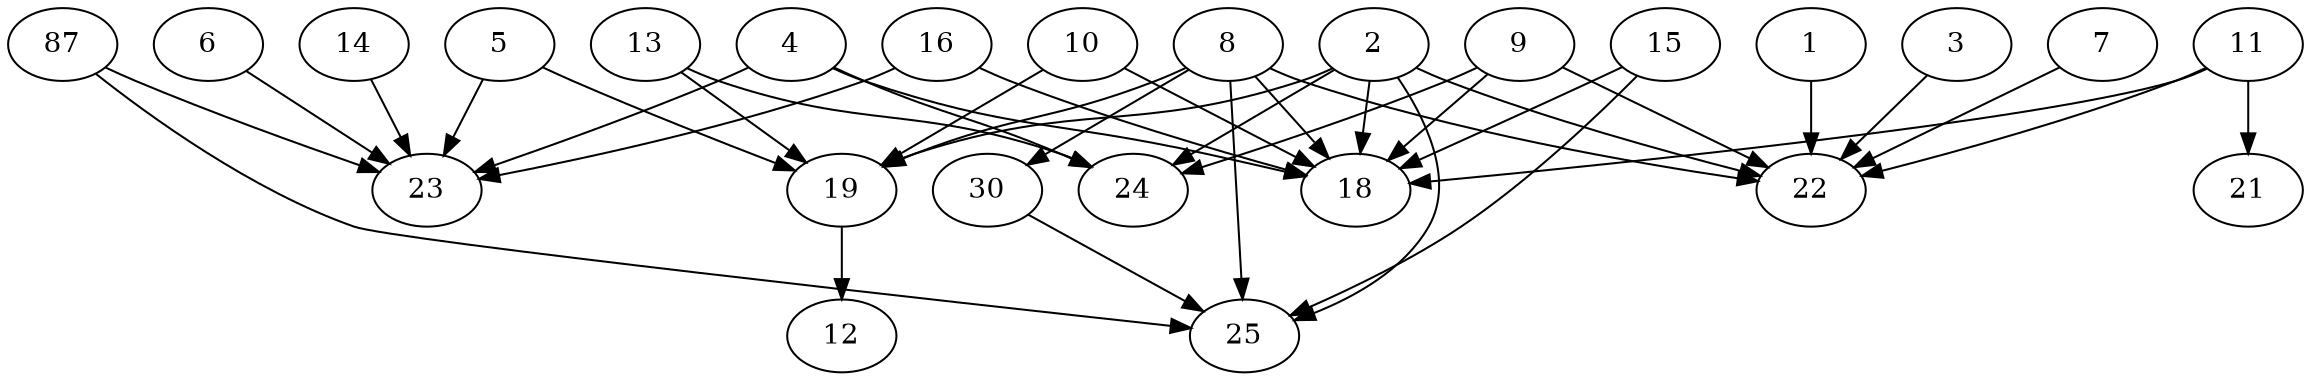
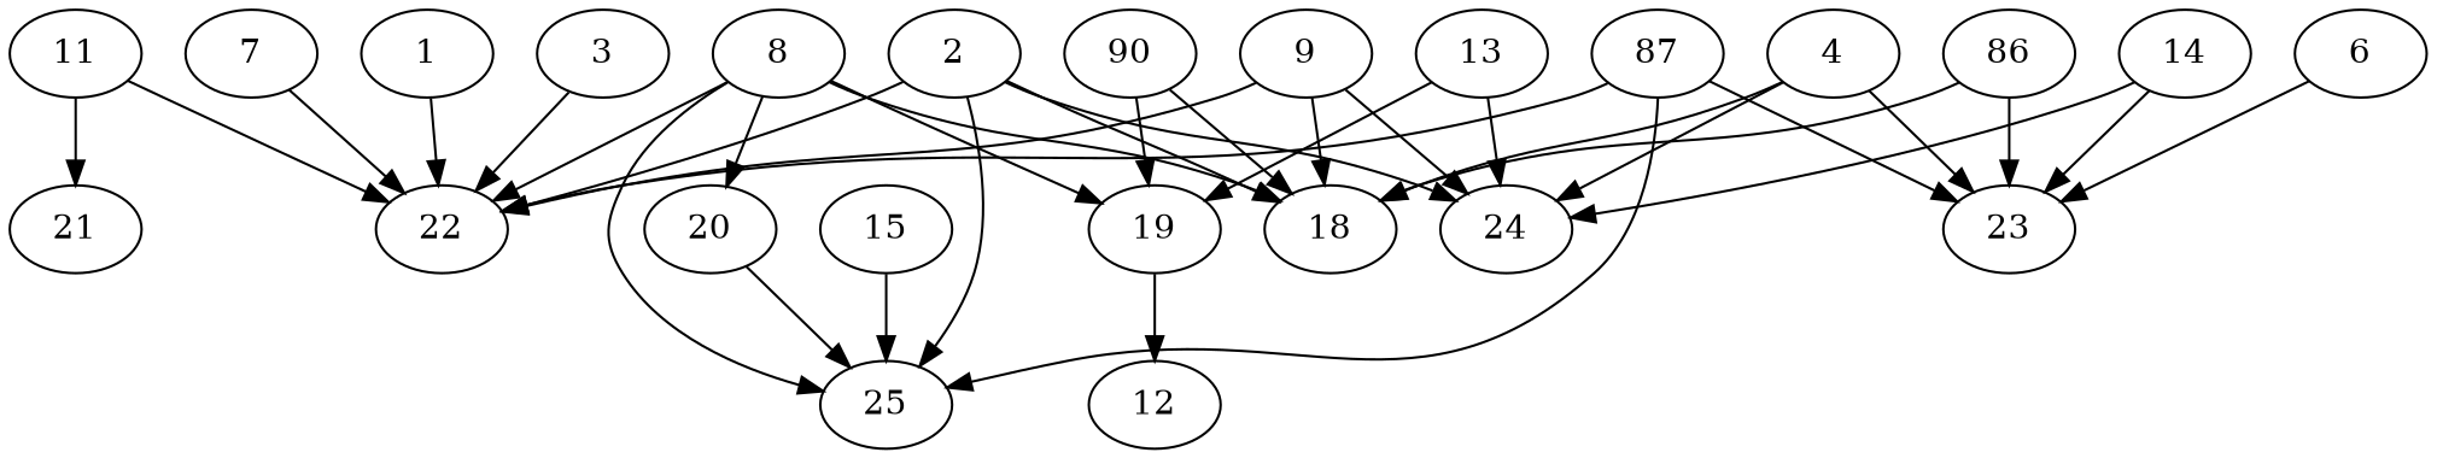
  digraph {
    node [alpha=0.08]
    1 [alpha=0.05 expect_size=35364864]
    22 [alpha=0.09 expect_size=39884800]
    2 [alpha=0.17 expect_size=34193408]
    18 [alpha=0.11 expect_size=46596096]
    19 [alpha=0.13 expect_size=22521856]
    24 [alpha=0.05 expect_size=25622528]
    25 [alpha=0.15 expect_size=43642880]
    12 [alpha=0.20 expect_size=24360960]
    3 [alpha=0.16 expect_size=43044864]
    4 [alpha=0.07 expect_size=42240000]
    23 [alpha=0.09 expect_size=39540736]
-   5 [expect_size=37908480]
    6 [alpha=0.00 expect_size=42404864]
    7 [alpha=0.02 expect_size=14635008]
    8 [alpha=0.10 expect_size=9562112]
-   20 [alpha=0.12 expect_size=18889728 label=30]
+   20 [alpha=0.12 expect_size=18889728]
    9 [alpha=0.18 expect_size=13555712]
-   10 [expect_size=5296128]
+   10 [expect_size=5296128 label=90]
    11 [alpha=0.01 expect_size=13709312]
    21 [alpha=0.04 expect_size=37407744]
    13 [alpha=0.14 expect_size=17332224]
    14 [expect_size=6894592]
    15 [expect_size=22638592]
-   16 [alpha=0.01 expect_size=42371072]
+   16 [alpha=0.01 expect_size=42371072 label=86]
    n25 [alpha=0.18 expect_size=42875904 label=87]
    1 -> 22
    2 -> 22
    2 -> 18
-   2 -> 19
    2 -> 24
    2 -> 25
    19 -> 12
    3 -> 22
    4 -> 18
    4 -> 24
    4 -> 23
-   5 -> 19
-   5 -> 23
    6 -> 23
    7 -> 22
    8 -> 22
    8 -> 18
    8 -> 19
    8 -> 25
    8 -> 20
    20 -> 25
    9 -> 22
    9 -> 18
    9 -> 24
    10 -> 18
    10 -> 19
    11 -> 22
-   11 -> 18
    11 -> 21
    13 -> 19
    13 -> 24
+   14 -> 24
    14 -> 23
-   15 -> 18
    15 -> 25
    16 -> 18
    16 -> 23
+   n25 -> 22
    n25 -> 25
    n25 -> 23
  }
